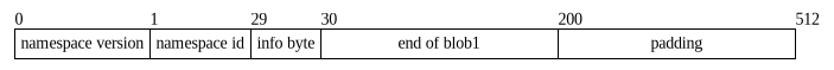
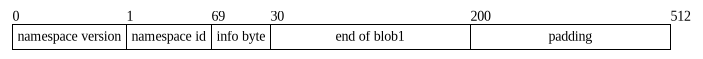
  digraph {
    fontname="Liberation Serif"
-   n1 [label=<     <table border="0" cellborder="1" cellspacing="0">         <tr>             <td align="left" border="0" cellpadding="0">0</td>             <td align="left" border="0" cellpadding="0">1</td>             <td align="left" border="0" cellpadding="0">29</td>             <td align="left" border="0" cellpadding="0">30</td>             <td align="left" border="0" cellpadding="0">200</td>             <td align="left" border="0" cellpadding="0">512</td>         </tr>         <tr>             <td width="8" cellpadding="4">namespace version</td>             <td width="8" cellpadding="4">namespace id</td>             <td width="1" cellpadding="4">info byte</td>             <td width="200" cellpadding="4">end of blob1</td>             <td width="200" cellpadding="4">padding</td>         </tr>     </table>     > penwidth=0 shape=record fontname="Liberation Serif"]
+   n1 [label=<     <table border="0" cellborder="1" cellspacing="0">         <tr>             <td align="left" border="0" cellpadding="0">0</td>             <td align="left" border="0" cellpadding="0">1</td>             <td align="left" border="0" cellpadding="0">69</td>             <td align="left" border="0" cellpadding="0">30</td>             <td align="left" border="0" cellpadding="0">200</td>             <td align="left" border="0" cellpadding="0">512</td>         </tr>         <tr>             <td width="8" cellpadding="4">namespace version</td>             <td width="8" cellpadding="4">namespace id</td>             <td width="1" cellpadding="4">info byte</td>             <td width="200" cellpadding="4">end of blob1</td>             <td width="200" cellpadding="4">padding</td>         </tr>     </table>     > penwidth=0 shape=record fontname="Liberation Serif"]
  }
